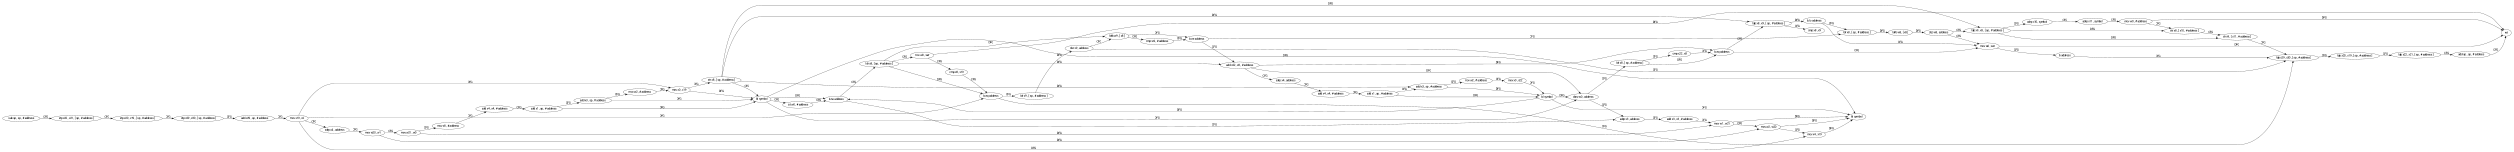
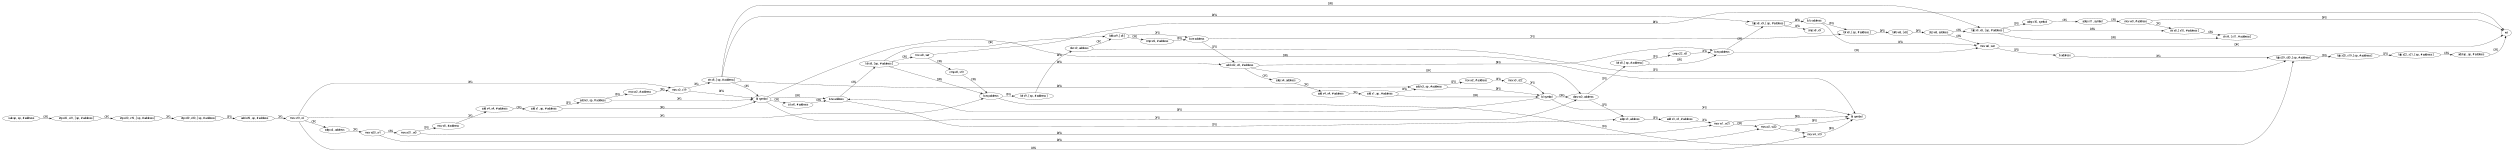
  digraph {
    fontname=Roboto
    rankdir=LR
    node [fontname=Roboto]
    edge [fontname=Roboto]
    n1 [label="sub sp , sp , # address"]
    n2 [label="stp x22 , x21 , [ sp , # address ]"]
    n3 [label="stp x20 , x19 , [ sp , # address ]"]
    n4 [label="stp x29 , x30 , [ sp , # address ]"]
    n5 [label="add x29 , sp , # address"]
    n6 [label="mov x19 , x2"]
    n7 [label="adrp x4 , address"]
    n8 [label="mov x0 , x19"]
    n9 [label="mov x4 , x19"]
    n10 [label="b.eq address"]
    n11 [label="mov w20 , w1"]
    n12 [label="bl symbol"]
    n13 [label="str x8 , [ sp , # address ]"]
    n14 [label="bl symbol"]
    n15 [label="ldp x29 , x30 , [ sp , # address ]"]
    n16 [label="ldr x9 , [ sp , # address ]"]
    n17 [label="mov w21 , w0"]
    n18 [label="mov w2 , w20"]
    n19 [label="mov x8 , # address"]
    n20 [label="mov w1 , w21"]
    n21 [label="add x4 , x4 , # address"]
    n22 [label="add x1 , sp , # address"]
    n23 [label="add x3 , sp , # address"]
    n24 [label="mov w2 , # address"]
    n25 [label="tst w0 , # address"]
    n26 [label="b.ne address"]
    n27 [label="cbnz w0 , address"]
    n28 [label="ldp x9 , x8 , [ sp , # address ]"]
    n29 [label="add x3 , sp , # address"]
    n30 [label="ldp x8 , x9 , [ sp , # address ]"]
    n31 [label="adrp x10 , symbol"]
    n32 [label="str x8 , [ x10 , # address ]"]
    n33 [label="str x9 , [ x11 , # address ]"]
    n34 [label="bl symbol"]
    n35 [label="mov w2 , # address"]
    n36 [label="cmp x8 , x9"]
    n37 [label="b.lo address"]
    n38 [label="adrp x3 , address"]
    n39 [label="ldr x8 , [ sp , # address ]"]
    n40 [label="ldr x8 , [ sp , # address ]"]
    n41 [label="add x3 , x3 , # address"]
    n42 [label="mov w0 , wzr"]
    n43 [label="ldrb w9 , [ x8 ]"]
    n44 [label="add x22 , x8 , # address"]
    n45 [label="cmp x8 , x19"]
    n46 [label=ret]
    n47 [label="cmp w9 , # address"]
    n48 [label="b.ne address"]
    n49 [label="adrp x4 , address"]
    n50 [label="b.eq address"]
    n51 [label="ldp x20 , x19 , [ sp , # address ]"]
    n52 [label="cbz x9 , address"]
    n53 [label="ldp x22 , x21 , [ sp , # address ]"]
    n54 [label="add sp , sp , # address"]
    n55 [label="ldr x8 , [ sp , # address ]"]
    n56 [label="ldrb w8 , [ x8 ]"]
    n57 [label="cbz w8 , address"]
    n58 [label="add x4 , x4 , # address"]
    n59 [label="mov x0 , x22"]
    n60 [label="mov w0 , wzr"]
    n61 [label="b address"]
    n62 [label="adrp x11 , symbol"]
    n63 [label="add x1 , sp , # address"]
    n64 [label="cmp x22 , x8"]
    n65 [label="mov w0 , # address"]
    n1 -> n2 [label=CFG]
    n2 -> n3 [label=CFG]
    n3 -> n4 [label=CFG]
    n4 -> n5 [label=CFG]
    n5 -> n6 [label=CFG]
    n6 -> n7 [label=CFG]
    n6 -> n8 [label=DFG]
    n6 -> n9 [label=DFG]
    n6 -> n10 [label=DFG]
    n7 -> n11 [label=CFG]
    n8 -> n12 [label=DFG]
    n8 -> n13 [label=CFG]
    n9 -> n14 [label=DFG]
    n10 -> n15 [label=CFG]
    n10 -> n16 [label=CFG]
    n11 -> n17 [label=CFG]
    n11 -> n18 [label=DFG]
    n12 -> n14 [label=DFG]
    n12 -> n25 [label=CFG]
    n12 -> n26 [label=DFG]
    n12 -> n27 [label=DFG]
    n13 -> n12 [label=CFG]
    n13 -> n28 [label=DFG]
    n13 -> n29 [label=DFG]
    n13 -> n30 [label=DFG]
    n15 -> n51 [label=CFG]
    n16 -> n52 [label=DFG]
    n17 -> n19 [label=CFG]
    n17 -> n20 [label=DFG]
    n18 -> n9 [label=CFG]
    n18 -> n14 [label=DFG]
    n19 -> n21 [label=CFG]
    n20 -> n14 [label=DFG]
    n20 -> n18 [label=CFG]
    n21 -> n22 [label=CFG]
    n22 -> n12 [label=DFG]
    n22 -> n23 [label=CFG]
    n23 -> n12 [label=DFG]
    n23 -> n24 [label=CFG]
    n24 -> n8 [label=CFG]
    n25 -> n26 [label=CFG]
    n26 -> n38 [label=CFG]
    n26 -> n39 [label=CFG]
    n27 -> n38 [label=CFG]
    n27 -> n40 [label=CFG]
    n28 -> n31 [label=CFG]
    n28 -> n32 [label=DFG]
    n28 -> n33 [label=DFG]
    n29 -> n34 [label=DFG]
    n29 -> n35 [label=CFG]
    n30 -> n36 [label=CFG]
    n30 -> n37 [label=DFG]
    n31 -> n62 [label=CFG]
    n32 -> n33 [label=CFG]
-   n33 -> n15 [label=CFG]
    n34 -> n14 [label=DFG]
    n34 -> n26 [label=DFG]
    n34 -> n27 [label=DFG]
    n35 -> n59 [label=CFG]
    n37 -> n55 [label=CFG]
    n37 -> n60 [label=CFG]
    n38 -> n41 [label=CFG]
    n39 -> n10 [label=DFG]
    n39 -> n42 [label=CFG]
    n39 -> n43 [label=DFG]
    n39 -> n44 [label=DFG]
    n40 -> n50 [label=DFG]
    n40 -> n64 [label=CFG]
    n41 -> n20 [label=CFG]
    n42 -> n45 [label=CFG]
    n42 -> n46 [label=DFG]
    n43 -> n47 [label=CFG]
    n43 -> n48 [label=DFG]
    n44 -> n27 [label=DFG]
    n44 -> n49 [label=CFG]
    n44 -> n50 [label=DFG]
    n45 -> n10 [label=CFG]
    n47 -> n48 [label=CFG]
    n48 -> n44 [label=CFG]
    n48 -> n55 [label=CFG]
    n49 -> n58 [label=CFG]
    n50 -> n30 [label=CFG]
    n50 -> n60 [label=CFG]
    n51 -> n53 [label=CFG]
    n52 -> n15 [label=CFG]
    n52 -> n43 [label=CFG]
    n53 -> n54 [label=CFG]
    n54 -> n46 [label=CFG]
    n55 -> n56 [label=DFG]
    n56 -> n57 [label=DFG]
    n57 -> n28 [label=CFG]
    n57 -> n60 [label=CFG]
    n58 -> n63 [label=CFG]
    n59 -> n34 [label=DFG]
    n60 -> n46 [label=DFG]
    n60 -> n61 [label=CFG]
    n61 -> n15 [label=CFG]
    n62 -> n65 [label=CFG]
    n63 -> n29 [label=CFG]
    n63 -> n34 [label=DFG]
    n64 -> n50 [label=CFG]
    n65 -> n32 [label=CFG]
    n65 -> n46 [label=DFG]
  }
